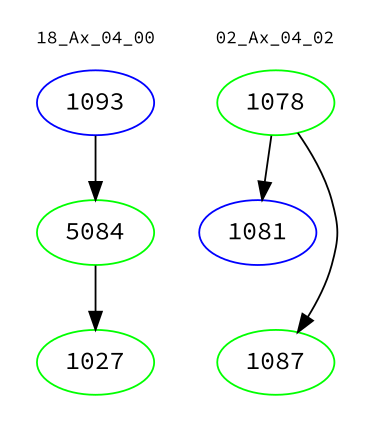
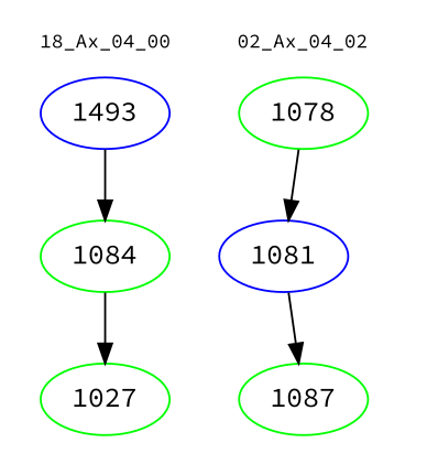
  digraph {
    fontname="Source Code Pro"
    node [color=green fontname="Source Code Pro"]
    edge [color=black fontname="Source Code Pro"]
-   n1 [color=blue label=1093]
-   n2 [label=5084]
+   n1 [color=blue label=1493]
+   n2 [label=1084]
    n3 [label=1027]
    n4 [color=blue label=1081]
    n5 [label=1078]
    n6 [label=1087]
    subgraph cluster_1 {
      color=white
      fontsize=10
      label="18_Ax_04_00"
      n1
      n2
      n3
    }
    subgraph cluster_2 {
      color=white
      fontsize=10
      label="02_Ax_04_02"
      n4
      n5
      n6
    }
    n1 -> n2
    n2 -> n3
    n5 -> n4
-   n5 -> n6
+   n4 -> n6
  }
